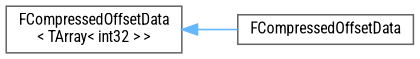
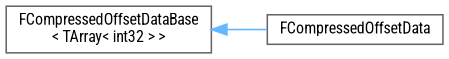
  digraph {
    rankdir=LR
    fontname="Roboto Condensed"
    node [color=grey40 fillcolor=white fontname="Roboto Condensed" fontsize=10 shape=box style=filled]
-   n1 [height=0.2 label="FCompressedOffsetData\l\< TArray\< int32 \> \>" width=0.4]
+   n1 [height=0.2 label="FCompressedOffsetDataBase\l\< TArray\< int32 \> \>" width=0.4]
    n2 [height=0.2 label=FCompressedOffsetData width=0.4]
    n1 -> n2 [color=steelblue1 dir=back fontname="Roboto Condensed" fontsize=10 labelfontname=Helvetica labelfontsize=10 style=solid]
  }
